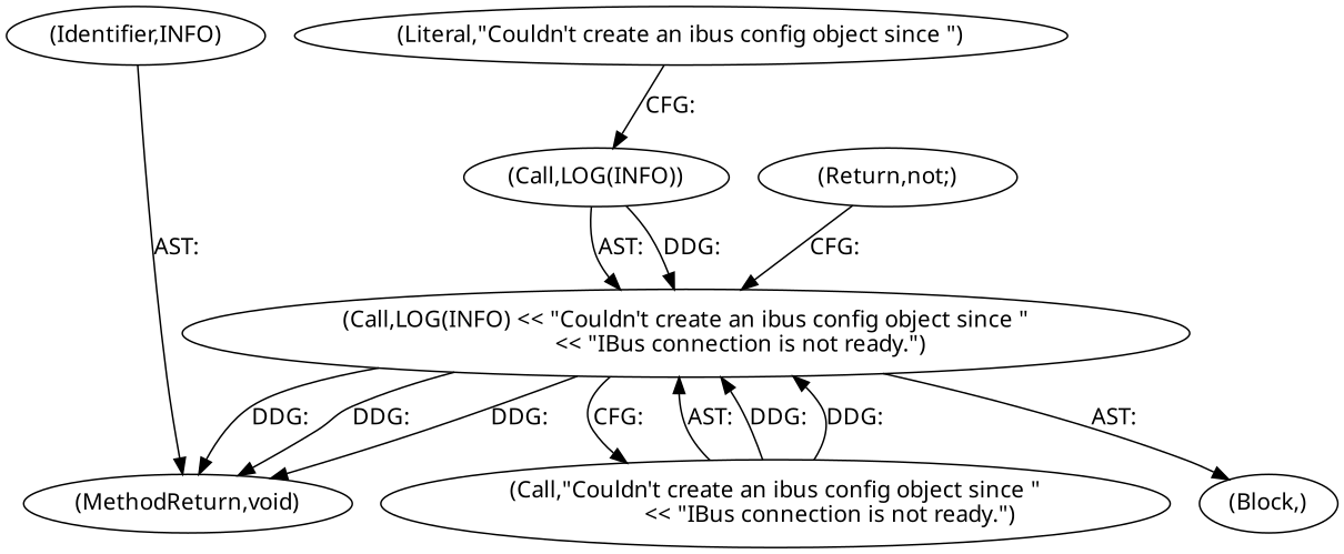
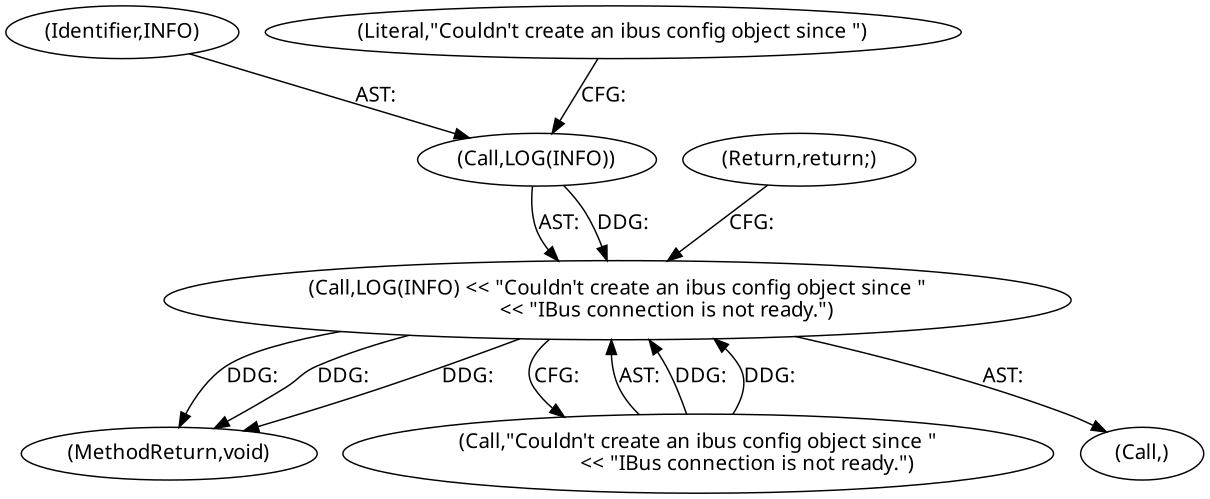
  digraph {
    fontname="Noto Sans"
    node [fontname="Noto Sans"]
    edge [fontname="Noto Sans"]
    n1 [label="(Call,LOG(INFO))"]
    n2 [label="(Call,LOG(INFO) << \"Couldn't create an ibus config object since \"\n                  << \"IBus connection is not ready.\")"]
    n3 [label="(MethodReturn,void)"]
    n4 [label="(Call,\"Couldn't create an ibus config object since \"\n                  << \"IBus connection is not ready.\")"]
-   n5 [label="(Block,)"]
+   n5 [label="(Call,)"]
    n6 [label="(Identifier,INFO)"]
    n7 [label="(Literal,\"Couldn't create an ibus config object since \")"]
-   n8 [label="(Return,not;)"]
+   n8 [label="(Return,return;)"]
    n1 -> n2 [label="AST: "]
    n1 -> n2 [label="DDG: "]
    n2 -> n3 [label="DDG: "]
    n2 -> n3 [label="DDG: "]
    n2 -> n3 [label="DDG: "]
    n2 -> n4 [label="CFG: "]
    n2 -> n5 [label="AST: "]
    n4 -> n2 [label="AST: "]
    n4 -> n2 [label="DDG: "]
    n4 -> n2 [label="DDG: "]
-   n6 -> n3 [label="AST: "]
+   n6 -> n1 [label="AST: "]
    n7 -> n1 [label="CFG: "]
    n8 -> n2 [label="CFG: "]
  }
